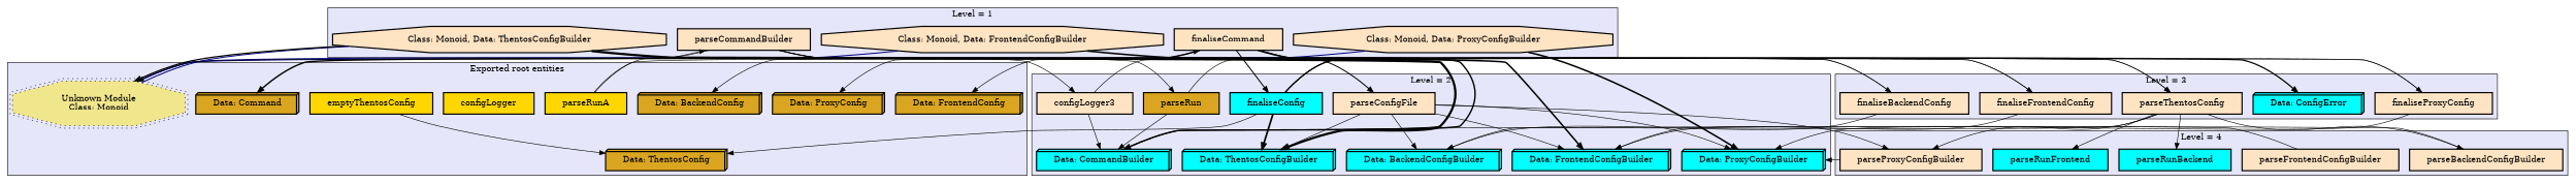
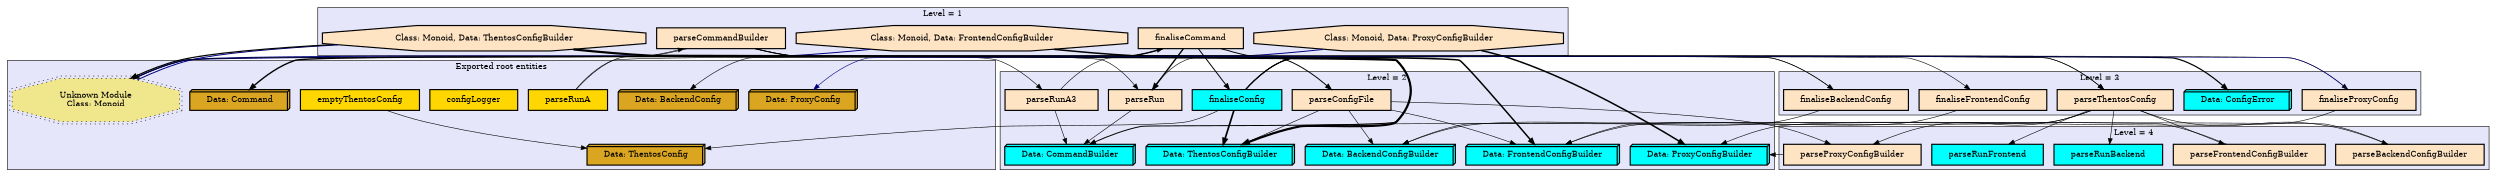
  digraph {
    node [fillcolor=bisque margin="0.4,0.1" shape=box style="filled,bold"]
    edge [color=black penwidth=1]
    n1 [fillcolor=goldenrod label="Data: BackendConfig" shape=box3d]
    n2 [fillcolor=goldenrod label="Data: Command" shape=box3d]
-   n3 [fillcolor=goldenrod label="Data: FrontendConfig" shape=box3d]
    n4 [fillcolor=goldenrod label="Data: ProxyConfig" shape=box3d]
    n5 [fillcolor=goldenrod label="Data: ThentosConfig" shape=box3d]
    n6 [fillcolor=gold label=configLogger]
    n7 [fillcolor=gold label=emptyThentosConfig]
    n8 [fillcolor=gold label=parseRunA]
    n9 [fillcolor=khaki label="Unknown Module\nClass: Monoid" shape=doubleoctagon style="filled,dotted"]
    n10 [label=finaliseCommand]
    n11 [label="Class: Monoid, Data: FrontendConfigBuilder" shape=octagon]
    n12 [label="Class: Monoid, Data: ProxyConfigBuilder" shape=octagon]
    n13 [label="Class: Monoid, Data: ThentosConfigBuilder" shape=octagon]
    n14 [label=parseCommandBuilder]
    n15 [fillcolor=cyan label="Data: CommandBuilder" shape=box3d]
    n16 [fillcolor=cyan label="Data: BackendConfigBuilder" shape=box3d]
    n17 [fillcolor=cyan label="Data: FrontendConfigBuilder" shape=box3d]
    n18 [fillcolor=cyan label="Data: ProxyConfigBuilder" shape=box3d]
    n19 [fillcolor=cyan label="Data: ThentosConfigBuilder" shape=box3d]
    n20 [fillcolor=cyan label=finaliseConfig]
    n21 [label=parseConfigFile]
-   n22 [fillcolor=goldenrod label=parseRun]
-   n23 [label=configLogger3]
+   n22 [label=parseRun]
+   n23 [label=parseRunA3]
    n24 [fillcolor=cyan label="Data: ConfigError" shape=box3d]
    n25 [label=finaliseBackendConfig]
    n26 [label=finaliseFrontendConfig]
    n27 [label=finaliseProxyConfig]
    n28 [label=parseThentosConfig]
    n29 [label=parseBackendConfigBuilder]
    n30 [label=parseFrontendConfigBuilder]
    n31 [label=parseProxyConfigBuilder]
    n32 [fillcolor=cyan label=parseRunBackend]
    n33 [fillcolor=cyan label=parseRunFrontend]
    subgraph cluster_1 {
      fillcolor=lavender
      label="Exported root entities"
      style=filled
      n1
      n2
-     n3
      n4
      n5
      n6
      n7
      n8
      n9
    }
    subgraph cluster_2 {
      fillcolor=lavender
      label="Level = 1"
      style=filled
      n10
      n11
      n12
      n13
      n14
    }
    subgraph cluster_3 {
      fillcolor=lavender
      label="Level = 2"
      style=filled
      n15
      n16
      n17
      n18
      n19
      n20
      n21
      n22
      n23
    }
    subgraph cluster_4 {
      fillcolor=lavender
      label="Level = 3"
      style=filled
      n24
      n25
      n26
      n27
      n28
    }
    subgraph cluster_5 {
      fillcolor=lavender
      label="Level = 4"
      style=filled
      n29
      n30
      n31
      n32
      n33
    }
    n7 -> n5
    n8 -> n10
    n8 -> n14
    n9 -> n11 [color=navy dir=none penwidth=1.6931471805599454]
    n9 -> n12 [color=navy dir=none penwidth=1.6931471805599454]
    n9 -> n13 [color=navy dir=none penwidth=1.6931471805599454]
    n10 -> n2 [penwidth=2.386294361119891]
-   n10 -> n15 [penwidth=2.386294361119891]
+   n10 -> n22 [penwidth=2.386294361119891]
    n10 -> n20 [penwidth=1.6931471805599454]
    n10 -> n21 [penwidth=1.6931471805599454]
    n11 -> n17 [penwidth=2.6094379124341005]
    n12 -> n18 [penwidth=2.6094379124341005]
    n13 -> n9 [penwidth=2.09861228866811]
    n13 -> n19 [penwidth=3.772588722239781]
    n14 -> n9
    n14 -> n15 [penwidth=1.6931471805599454]
    n14 -> n22
    n14 -> n23
    n20 -> n5
    n20 -> n19 [penwidth=2.9459101490553135]
    n20 -> n24 [penwidth=2.09861228866811]
    n20 -> n25
    n20 -> n26
    n20 -> n27
    n21 -> n16
    n21 -> n17
-   n21 -> n18
    n21 -> n19
    n21 -> n31
    n22 -> n15
    n22 -> n28
    n23 -> n15
    n23 -> n28
    n25 -> n1
    n25 -> n16
-   n26 -> n3
    n26 -> n17
-   n27 -> n4
+   n27 -> n4 [color=navy]
    n27 -> n18
    n28 -> n19
    n28 -> n29
+   n28 -> n30
    n28 -> n31
    n28 -> n32
    n28 -> n33
    n29 -> n16
    n30 -> n17
    n31 -> n18
  }
